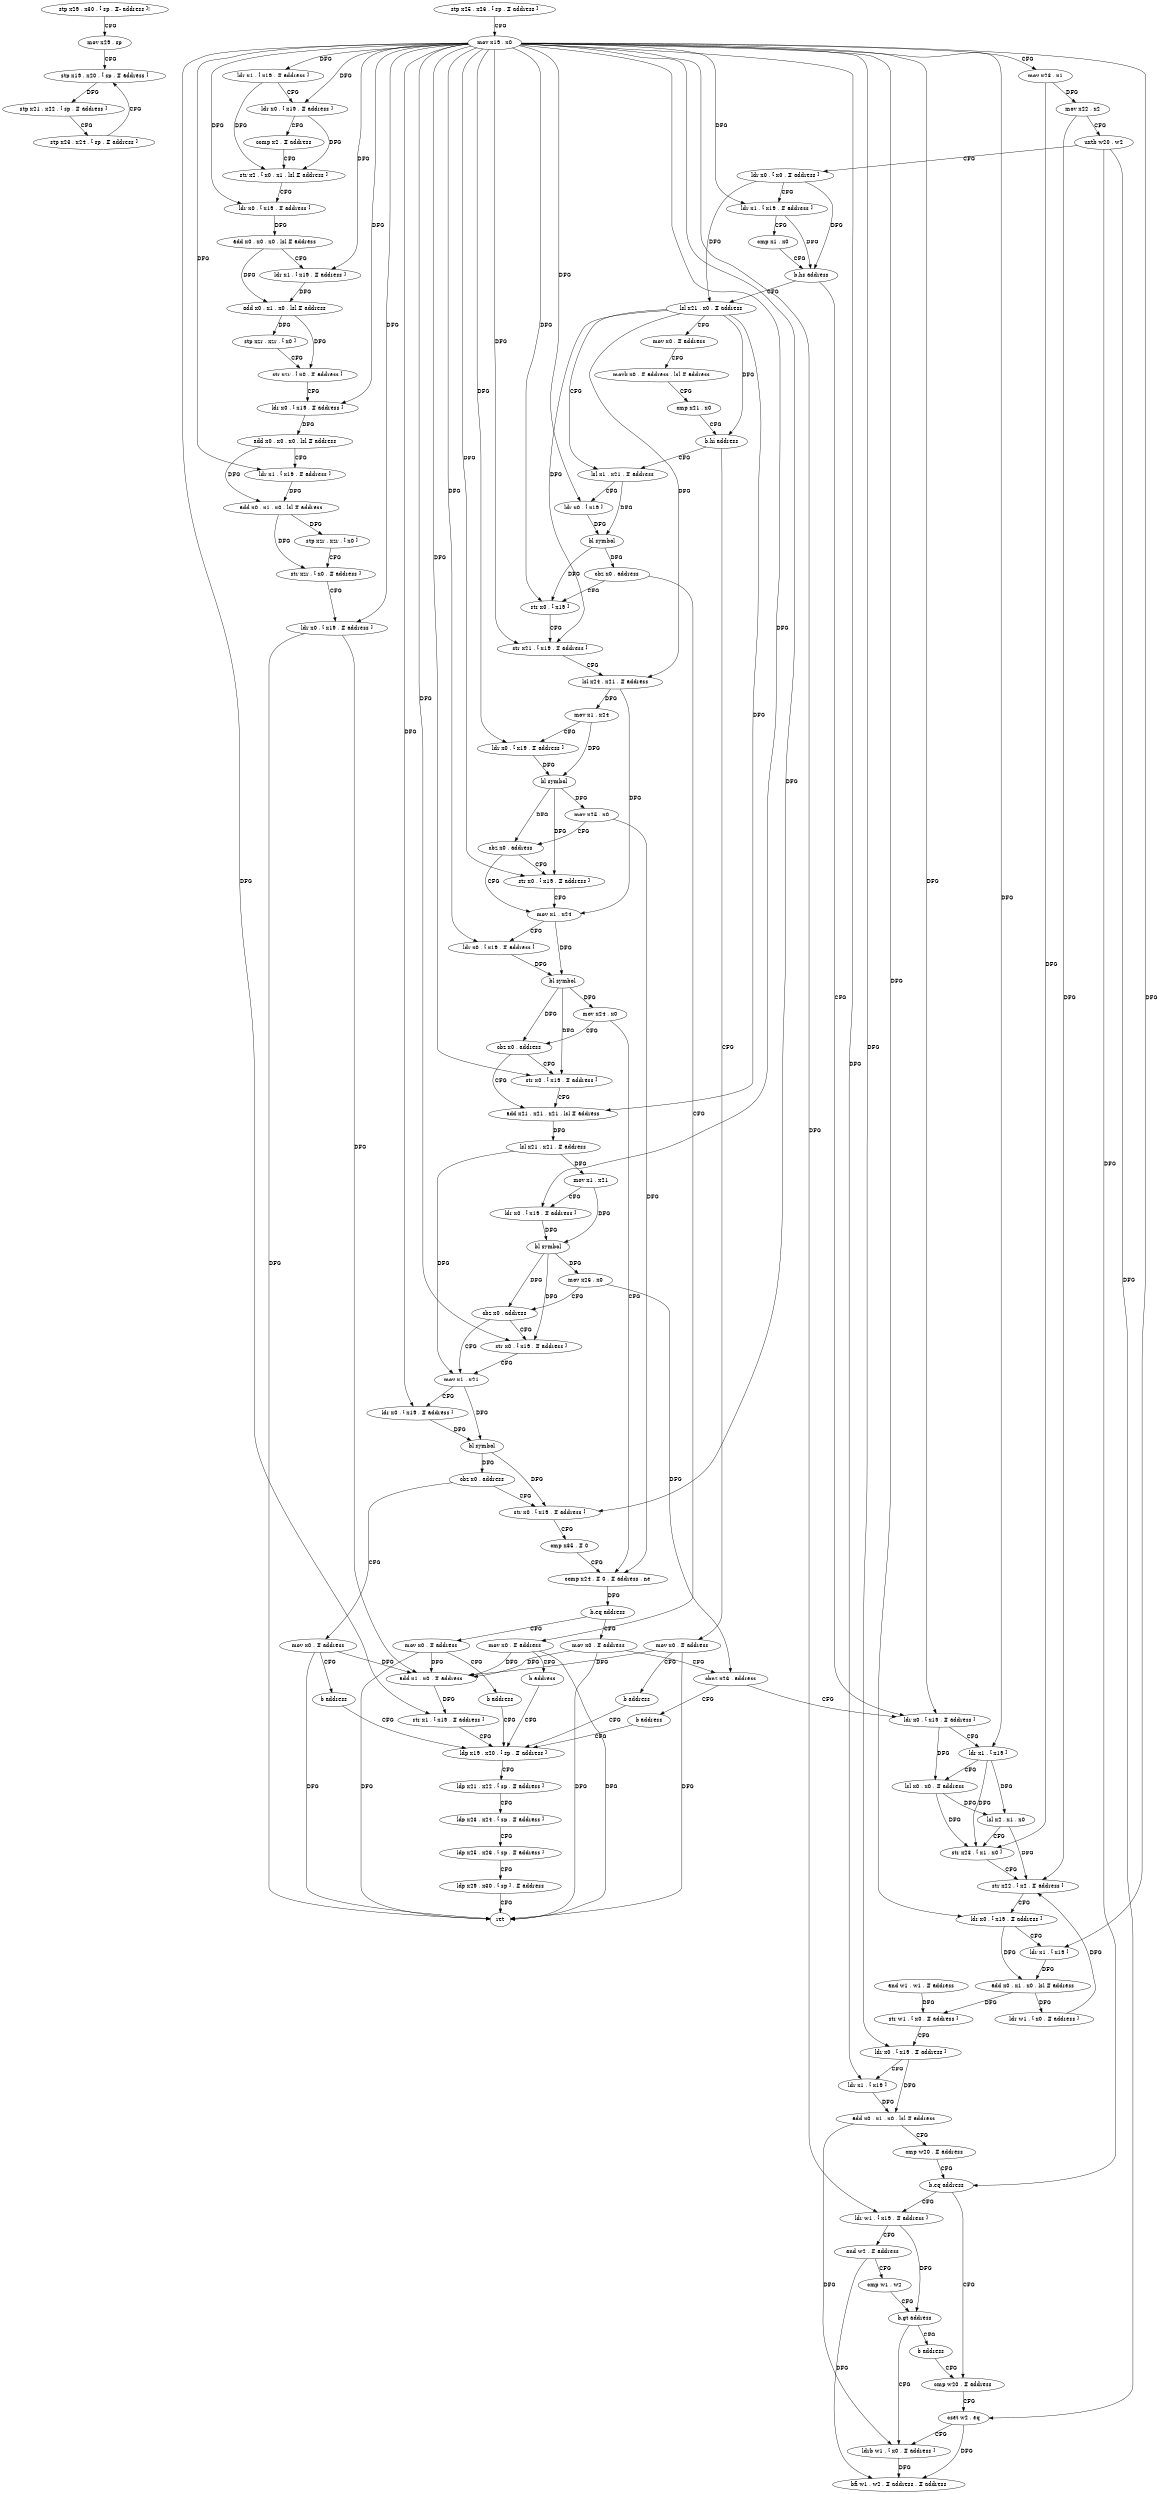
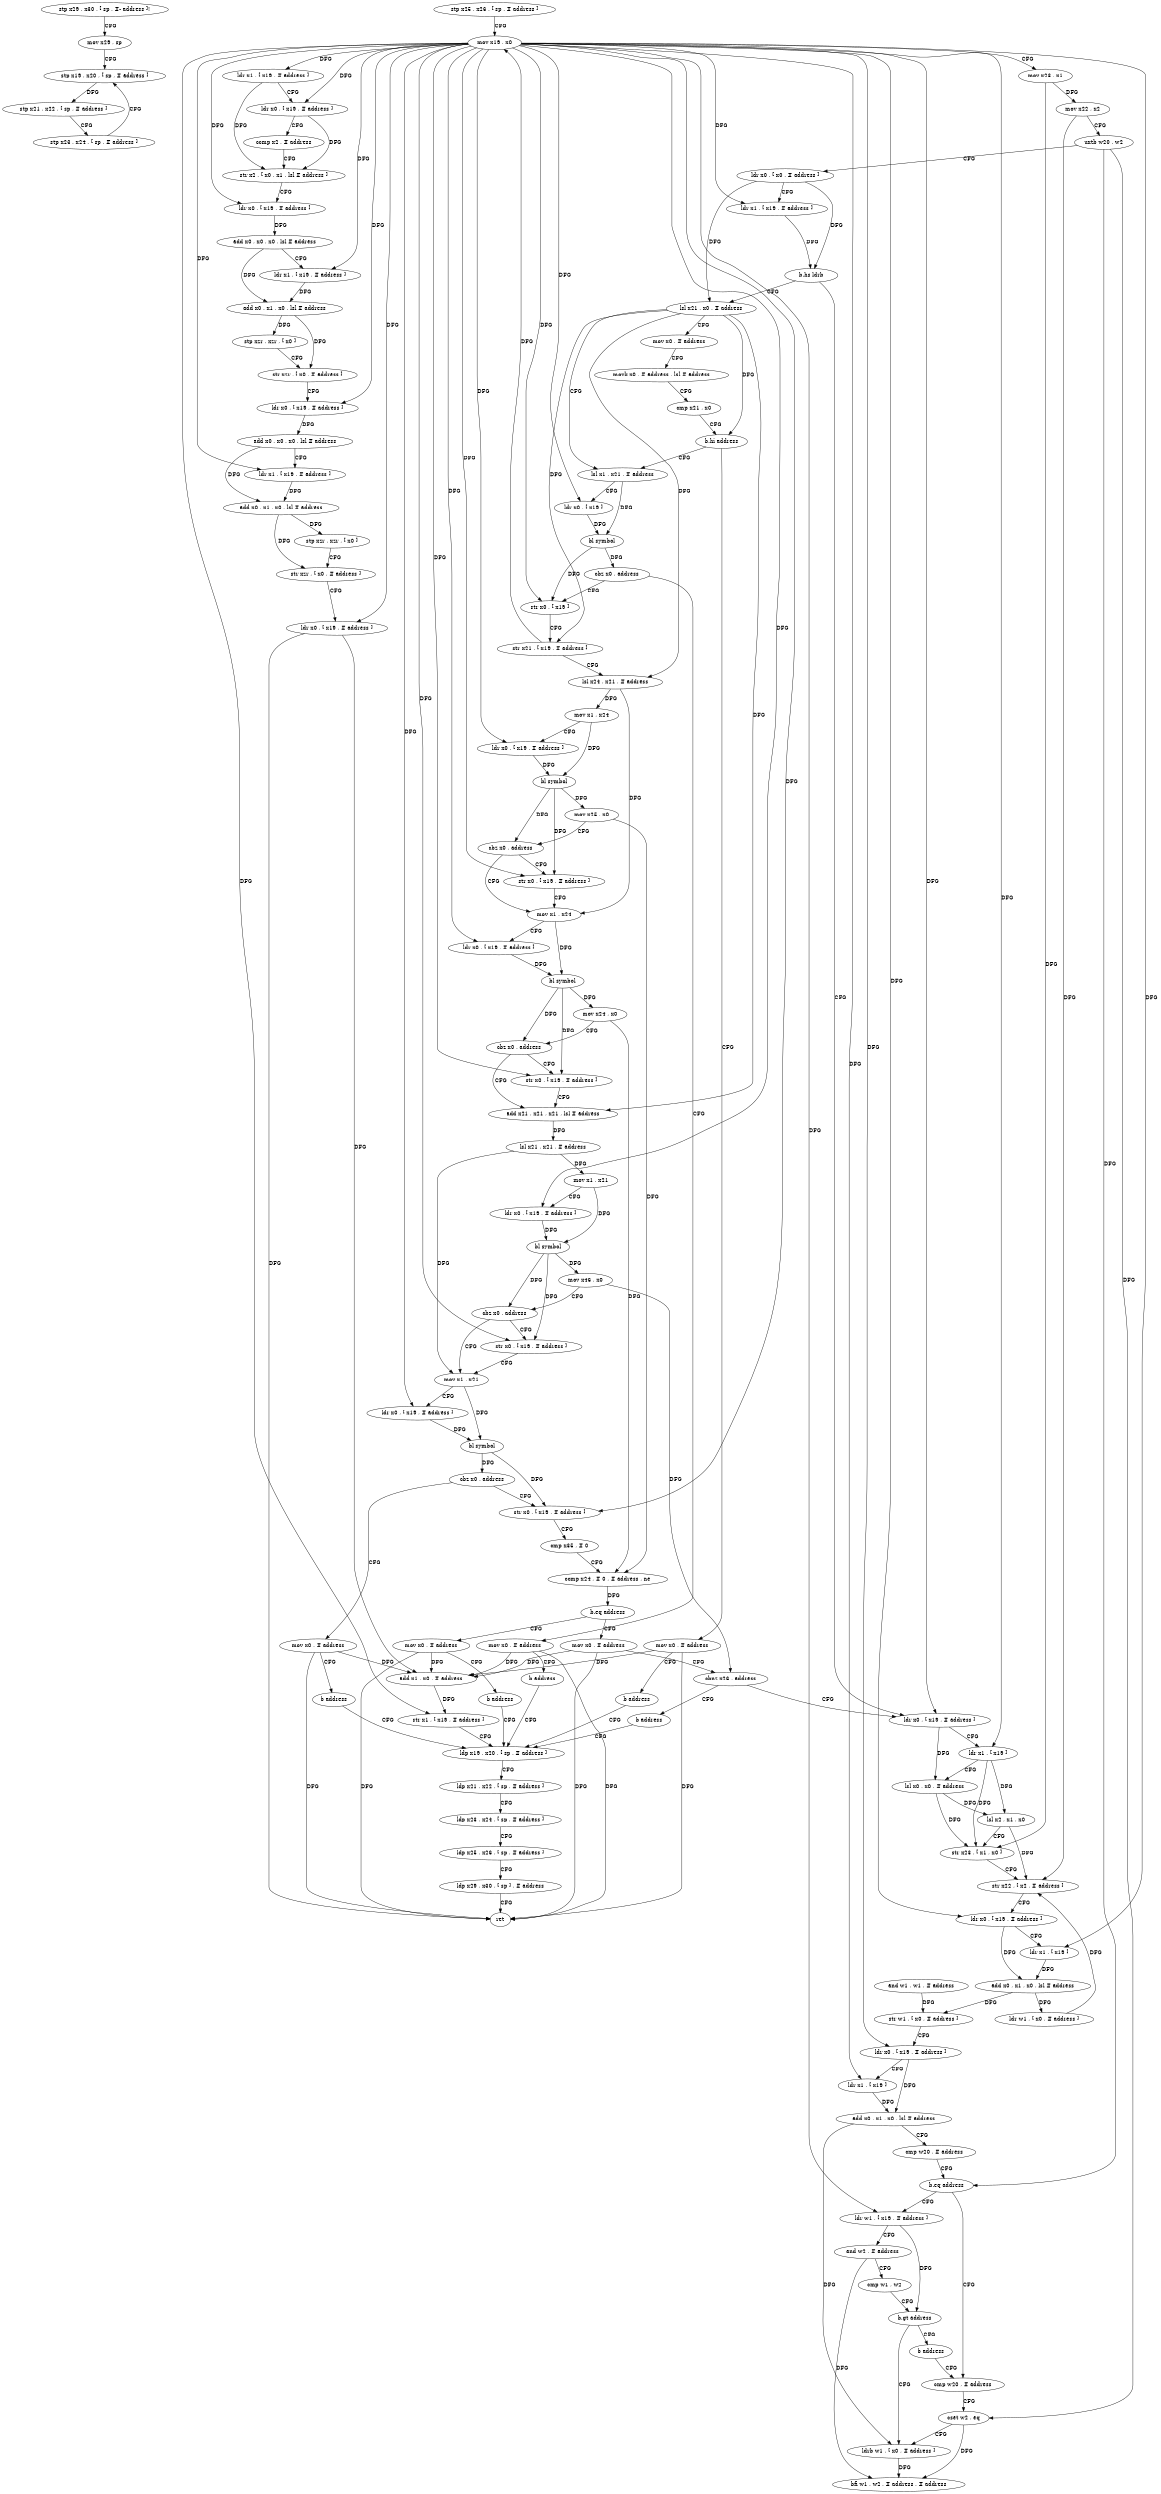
  digraph {
    n1 [label="stp x29 , x30 , [ sp , #- address ]!"]
    n2 [label="mov x29 , sp"]
    n3 [label="stp x19 , x20 , [ sp , # address ]"]
    n4 [label="stp x21 , x22 , [ sp , # address ]"]
    n5 [label="stp x23 , x24 , [ sp , # address ]"]
    n6 [label="stp x25 , x26 , [ sp , # address ]"]
    n7 [label="mov x19 , x0"]
    n8 [label="mov x23 , x1"]
    n9 [label="ldr x1 , [ x19 , # address ]"]
    n10 [label="ldr x0 , [ x19 , # address ]"]
    n11 [label="ldr x1 , [ x19 ]"]
    n12 [label="ldr x0 , [ x19 , # address ]"]
    n13 [label="ldr x1 , [ x19 ]"]
    n14 [label="ldr x0 , [ x19 , # address ]"]
    n15 [label="ldr x1 , [ x19 ]"]
    n16 [label="ldr w1 , [ x19 , # address ]"]
    n17 [label="ldr x0 , [ x19 ]"]
    n18 [label="str x0 , [ x19 ]"]
    n19 [label="str x21 , [ x19 , # address ]"]
    n20 [label="ldr x0 , [ x19 , # address ]"]
    n21 [label="str x0 , [ x19 , # address ]"]
    n22 [label="ldr x1 , [ x19 , # address ]"]
    n23 [label="ldr x0 , [ x19 , # address ]"]
    n24 [label="ldr x0 , [ x19 , # address ]"]
    n25 [label="ldr x1 , [ x19 , # address ]"]
    n26 [label="ldr x0 , [ x19 , # address ]"]
    n27 [label="ldr x1 , [ x19 , # address ]"]
    n28 [label="ldr x0 , [ x19 , # address ]"]
    n29 [label="str x1 , [ x19 , # address ]"]
    n30 [label="ldr x0 , [ x19 , # address ]"]
    n31 [label="str x0 , [ x19 , # address ]"]
    n32 [label="ldr x0 , [ x19 , # address ]"]
    n33 [label="str x0 , [ x19 , # address ]"]
    n34 [label="ldr x0 , [ x19 , # address ]"]
    n35 [label="str x0 , [ x19 , # address ]"]
    n36 [label="mov x22 , x2"]
    n37 [label="str x23 , [ x1 , x0 ]"]
-   n38 [label="b.hs address"]
-   n39 [label="cmp x1 , x0"]
+   n38 [label="b.hs ldrb"]
    n40 [label="lsl x0 , x0 , # address"]
    n41 [label="lsl x2 , x1 , x0"]
    n42 [label="add x0 , x1 , x0 , lsl # address"]
    n43 [label="add x0 , x1 , x0 , lsl # address"]
    n44 [label="and w2 , # address"]
    n45 [label="b.gt address"]
    n46 [label="bl symbol"]
    n47 [label="lsl x24 , x21 , # address"]
    n48 [label="bl symbol"]
    n49 [label="mov x1 , x24"]
    n50 [label="str x2 , [ x0 , x1 , lsl # address ]"]
    n51 [label="ccmp x2 , # address"]
    n52 [label="add x0 , x0 , x0 , lsl # address"]
    n53 [label="add x0 , x1 , x0 , lsl # address"]
    n54 [label="add x0 , x0 , x0 , lsl # address"]
    n55 [label="add x0 , x1 , x0 , lsl # address"]
    n56 [label=ret]
    n57 [label="add x1 , x0 , # address"]
    n58 [label="ldp x19 , x20 , [ sp , # address ]"]
    n59 [label="bl symbol"]
    n60 [label="add x21 , x21 , x21 , lsl # address"]
    n61 [label="bl symbol"]
    n62 [label="mov x1 , x21"]
    n63 [label="bl symbol"]
    n64 [label="cmp x35 , # 0"]
    n65 [label="uxtb w20 , w2"]
    n66 [label="str x22 , [ x2 , # address ]"]
    n67 [label="ldr x0 , [ x0 , # address ]"]
    n68 [label="b.eq address"]
    n69 [label="cset w2 , eq"]
    n70 [label="lsl x21 , x0 , # address"]
    n71 [label="cmp w20 , # address"]
    n72 [label="ldrb w1 , [ x0 , # address ]"]
    n73 [label="bfi w1 , w2 , # address , # address"]
    n74 [label="mov x0 , # address"]
    n75 [label="b.hi address"]
    n76 [label="lsl x1 , x21 , # address"]
    n77 [label="movk x0 , # address , lsl # address"]
    n78 [label="mov x0 , # address"]
    n79 [label="mov x1 , x24"]
    n80 [label="lsl x21 , x21 , # address"]
    n81 [label="cmp x21 , x0"]
    n82 [label="b address"]
    n83 [label="cbz x0 , address"]
    n84 [label="ldr w1 , [ x0 , # address ]"]
    n85 [label="str w1 , [ x0 , # address ]"]
    n86 [label="and w1 , w1 , # address"]
    n87 [label="cmp w20 , # address"]
    n88 [label="cmp w1 , w2"]
    n89 [label="b address"]
    n90 [label="ldp x21 , x22 , [ sp , # address ]"]
    n91 [label="ldp x23 , x24 , [ sp , # address ]"]
    n92 [label="mov x0 , # address"]
    n93 [label="b address"]
    n94 [label="ldp x25 , x26 , [ sp , # address ]"]
    n95 [label="ldp x29 , x30 , [ sp ] , # address"]
    n96 [label="mov x25 , x0"]
    n97 [label="cbz x0 , address"]
    n98 [label="ccmp x24 , # 0 , # address , ne"]
    n99 [label="b.eq address"]
    n100 [label="mov x24 , x0"]
    n101 [label="cbz x0 , address"]
    n102 [label="stp xzr , xzr , [ x0 ]"]
    n103 [label="str xzr , [ x0 , # address ]"]
    n104 [label="stp xzr , xzr , [ x0 ]"]
    n105 [label="str xzr , [ x0 , # address ]"]
    n106 [label="mov x1 , x21"]
-   n107 [label="mov x26 , x0"]
+   n107 [label="mov x46 , x0"]
    n108 [label="cbz x0 , address"]
    n109 [label="cbnz x26 , address"]
    n110 [label="b address"]
    n111 [label="cbz x0 , address"]
    n112 [label="mov x0 , # address"]
    n113 [label="b address"]
    n114 [label="mov x0 , # address"]
    n115 [label="mov x0 , # address"]
    n116 [label="b address"]
    n1 -> n2 [label=CFG]
    n2 -> n3 [label=CFG]
    n3 -> n4 [label=DFG]
    n4 -> n5 [label=CFG]
    n5 -> n3 [label=CFG]
    n6 -> n7 [label=CFG]
    n7 -> n8 [label=CFG]
    n7 -> n9 [label=DFG]
    n7 -> n10 [label=DFG]
    n7 -> n11 [label=DFG]
    n7 -> n12 [label=DFG]
    n7 -> n13 [label=DFG]
    n7 -> n14 [label=DFG]
    n7 -> n15 [label=DFG]
    n7 -> n16 [label=DFG]
    n7 -> n17 [label=DFG]
    n7 -> n18 [label=DFG]
-   n7 -> n19 [label=DFG]
+   n19 -> n7 [label=DFG]
    n7 -> n20 [label=DFG]
    n7 -> n21 [label=DFG]
    n7 -> n22 [label=DFG]
    n7 -> n23 [label=DFG]
    n7 -> n24 [label=DFG]
    n7 -> n25 [label=DFG]
    n7 -> n26 [label=DFG]
    n7 -> n27 [label=DFG]
    n7 -> n28 [label=DFG]
    n7 -> n29 [label=DFG]
    n7 -> n30 [label=DFG]
    n7 -> n31 [label=DFG]
    n7 -> n32 [label=DFG]
    n7 -> n33 [label=DFG]
    n7 -> n34 [label=DFG]
    n7 -> n35 [label=DFG]
    n8 -> n36 [label=DFG]
    n8 -> n37 [label=DFG]
    n9 -> n38 [label=DFG]
-   n9 -> n39 [label=CFG]
    n10 -> n11 [label=CFG]
    n10 -> n40 [label=DFG]
    n11 -> n37 [label=DFG]
    n11 -> n40 [label=CFG]
    n11 -> n41 [label=DFG]
    n12 -> n13 [label=CFG]
    n12 -> n42 [label=DFG]
    n13 -> n42 [label=DFG]
    n14 -> n15 [label=CFG]
    n14 -> n43 [label=DFG]
    n15 -> n43 [label=DFG]
    n16 -> n44 [label=CFG]
    n16 -> n45 [label=DFG]
    n17 -> n46 [label=DFG]
    n18 -> n19 [label=CFG]
    n19 -> n47 [label=CFG]
    n20 -> n48 [label=DFG]
    n21 -> n49 [label=CFG]
    n22 -> n23 [label=CFG]
    n22 -> n50 [label=DFG]
    n23 -> n50 [label=DFG]
    n23 -> n51 [label=CFG]
    n24 -> n52 [label=DFG]
    n25 -> n53 [label=DFG]
    n26 -> n54 [label=DFG]
    n27 -> n55 [label=DFG]
    n28 -> n56 [label=DFG]
    n28 -> n57 [label=DFG]
    n29 -> n58 [label=CFG]
    n30 -> n59 [label=DFG]
    n31 -> n60 [label=CFG]
    n32 -> n61 [label=DFG]
    n33 -> n62 [label=CFG]
    n34 -> n63 [label=DFG]
    n35 -> n64 [label=CFG]
    n36 -> n65 [label=CFG]
    n36 -> n66 [label=DFG]
    n37 -> n66 [label=CFG]
    n38 -> n10 [label=CFG]
    n38 -> n70 [label=CFG]
-   n39 -> n38 [label=CFG]
    n40 -> n37 [label=DFG]
    n40 -> n41 [label=DFG]
    n41 -> n37 [label=CFG]
    n41 -> n66 [label=DFG]
    n42 -> n84 [label=DFG]
    n42 -> n85 [label=DFG]
    n43 -> n72 [label=DFG]
    n43 -> n87 [label=CFG]
    n44 -> n73 [label=DFG]
    n44 -> n88 [label=CFG]
    n45 -> n72 [label=CFG]
    n45 -> n89 [label=CFG]
    n46 -> n18 [label=DFG]
    n46 -> n83 [label=DFG]
    n47 -> n49 [label=DFG]
    n47 -> n79 [label=DFG]
    n48 -> n21 [label=DFG]
    n48 -> n96 [label=DFG]
    n48 -> n97 [label=DFG]
    n49 -> n30 [label=CFG]
    n49 -> n59 [label=DFG]
    n50 -> n24 [label=CFG]
    n51 -> n50 [label=CFG]
    n52 -> n25 [label=CFG]
    n52 -> n53 [label=DFG]
    n53 -> n102 [label=DFG]
    n53 -> n103 [label=DFG]
    n54 -> n27 [label=CFG]
    n54 -> n55 [label=DFG]
    n55 -> n104 [label=DFG]
    n55 -> n105 [label=DFG]
    n57 -> n29 [label=DFG]
    n58 -> n90 [label=CFG]
    n59 -> n31 [label=DFG]
    n59 -> n100 [label=DFG]
    n59 -> n101 [label=DFG]
    n60 -> n80 [label=DFG]
    n61 -> n33 [label=DFG]
    n61 -> n107 [label=DFG]
    n61 -> n108 [label=DFG]
    n62 -> n34 [label=CFG]
    n62 -> n63 [label=DFG]
    n63 -> n35 [label=DFG]
    n63 -> n111 [label=DFG]
    n64 -> n98 [label=CFG]
    n65 -> n67 [label=CFG]
    n65 -> n68 [label=DFG]
    n65 -> n69 [label=DFG]
    n66 -> n12 [label=CFG]
    n67 -> n9 [label=CFG]
    n67 -> n38 [label=DFG]
    n67 -> n70 [label=DFG]
    n68 -> n16 [label=CFG]
    n68 -> n71 [label=CFG]
    n69 -> n72 [label=CFG]
    n69 -> n73 [label=DFG]
    n70 -> n19 [label=DFG]
    n70 -> n47 [label=DFG]
    n70 -> n60 [label=DFG]
    n70 -> n74 [label=CFG]
    n70 -> n75 [label=DFG]
    n70 -> n76 [label=CFG]
    n71 -> n69 [label=CFG]
    n72 -> n73 [label=DFG]
    n74 -> n77 [label=CFG]
    n75 -> n76 [label=CFG]
    n75 -> n78 [label=CFG]
    n76 -> n17 [label=CFG]
    n76 -> n46 [label=DFG]
    n77 -> n81 [label=CFG]
    n78 -> n56 [label=DFG]
    n78 -> n57 [label=DFG]
    n78 -> n82 [label=CFG]
    n79 -> n20 [label=CFG]
    n79 -> n48 [label=DFG]
    n80 -> n62 [label=DFG]
    n80 -> n106 [label=DFG]
    n81 -> n75 [label=CFG]
    n82 -> n58 [label=CFG]
    n83 -> n18 [label=CFG]
    n83 -> n92 [label=CFG]
    n84 -> n66 [label=DFG]
    n85 -> n14 [label=CFG]
    n86 -> n85 [label=DFG]
    n87 -> n68 [label=CFG]
    n88 -> n45 [label=CFG]
    n89 -> n71 [label=CFG]
    n90 -> n91 [label=CFG]
    n91 -> n94 [label=CFG]
    n92 -> n56 [label=DFG]
    n92 -> n57 [label=DFG]
    n92 -> n93 [label=CFG]
    n93 -> n58 [label=CFG]
    n94 -> n95 [label=CFG]
    n95 -> n56 [label=CFG]
    n96 -> n97 [label=CFG]
    n96 -> n98 [label=DFG]
    n97 -> n21 [label=CFG]
    n97 -> n49 [label=CFG]
    n98 -> n99 [label=DFG]
    n99 -> n114 [label=CFG]
    n99 -> n115 [label=CFG]
-   n100 -> n98 [label=CFG]
+   n100 -> n98 [label=DFG]
    n100 -> n101 [label=CFG]
    n101 -> n31 [label=CFG]
    n101 -> n60 [label=CFG]
    n102 -> n103 [label=CFG]
    n103 -> n26 [label=CFG]
    n104 -> n105 [label=CFG]
    n105 -> n28 [label=CFG]
    n106 -> n32 [label=CFG]
    n106 -> n61 [label=DFG]
    n107 -> n108 [label=CFG]
    n107 -> n109 [label=DFG]
    n108 -> n33 [label=CFG]
    n108 -> n62 [label=CFG]
    n109 -> n10 [label=CFG]
    n109 -> n110 [label=CFG]
    n110 -> n58 [label=CFG]
    n111 -> n35 [label=CFG]
    n111 -> n112 [label=CFG]
    n112 -> n56 [label=DFG]
    n112 -> n57 [label=DFG]
    n112 -> n113 [label=CFG]
    n113 -> n58 [label=CFG]
    n114 -> n56 [label=DFG]
    n114 -> n57 [label=DFG]
    n114 -> n116 [label=CFG]
    n115 -> n56 [label=DFG]
    n115 -> n57 [label=DFG]
    n115 -> n109 [label=CFG]
    n116 -> n58 [label=CFG]
  }
